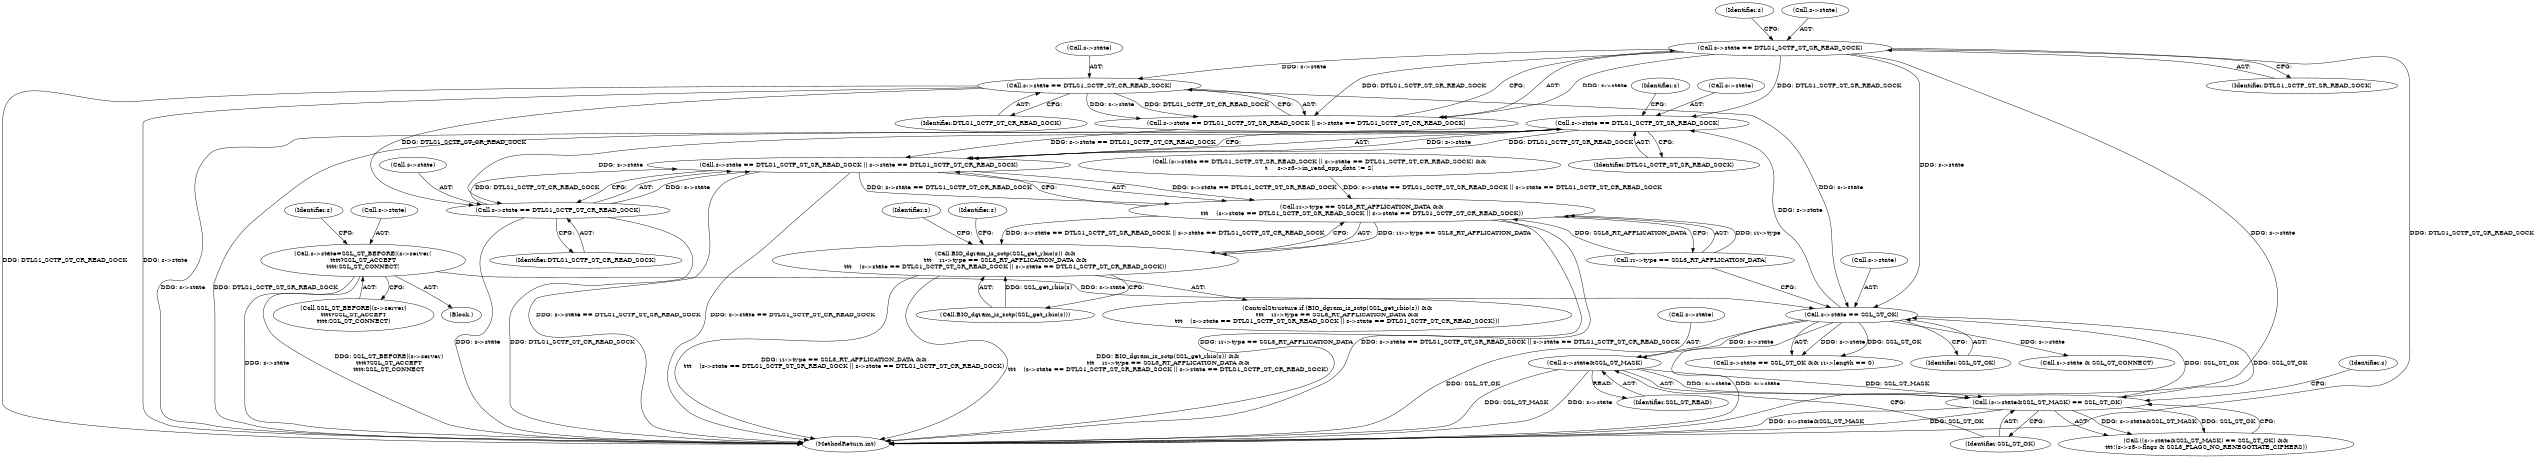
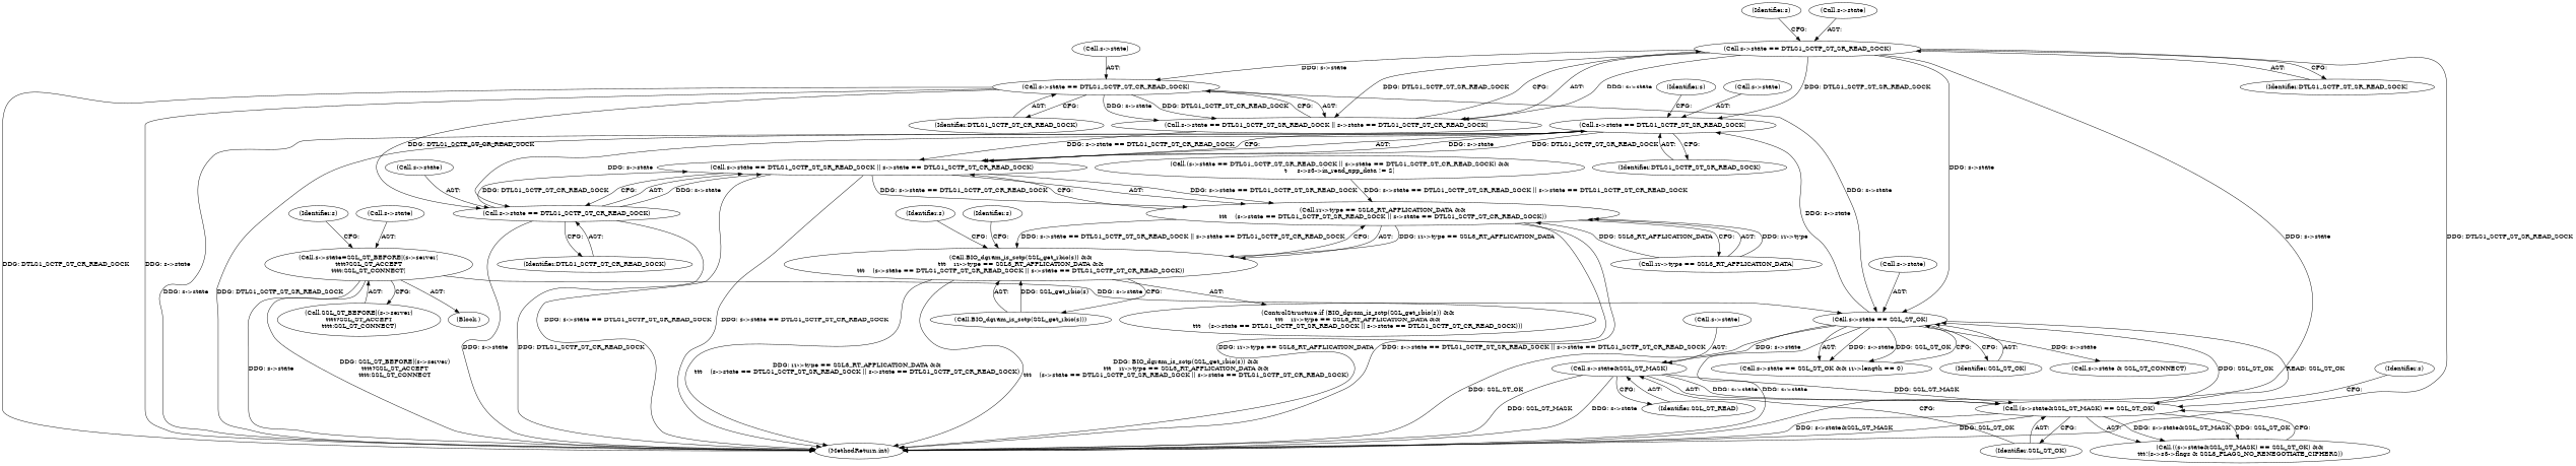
  digraph {
    n1 [label="(Call,s->state == DTLS1_SCTP_ST_SR_READ_SOCK)"]
    n2 [label="(Call,s->state == DTLS1_SCTP_ST_SR_READ_SOCK || s->state == DTLS1_SCTP_ST_CR_READ_SOCK)"]
    n3 [label="(Call,s->state == DTLS1_SCTP_ST_CR_READ_SOCK)"]
    n4 [label="(Identifier,DTLS1_SCTP_ST_SR_READ_SOCK)"]
    n5 [label="(MethodReturn,int)"]
    n6 [label="(Call,rr->type == SSL3_RT_APPLICATION_DATA &&\n\t\t\t    (s->state == DTLS1_SCTP_ST_SR_READ_SOCK || s->state == DTLS1_SCTP_ST_CR_READ_SOCK))"]
    n7 [label="(Identifier,DTLS1_SCTP_ST_CR_READ_SOCK)"]
    n8 [label="(Call,s->state == SSL_ST_OK)"]
    n9 [label="(Call,s->state&SSL_ST_MASK)"]
    n10 [label="(Call,(s->state&SSL_ST_MASK) == SSL_ST_OK)"]
    n11 [label="(Call,s->state == SSL_ST_OK && rr->length == 0)"]
    n12 [label="(Identifier,SSL_ST_OK)"]
    n13 [label="(Call,s->state & SSL_ST_CONNECT)"]
    n14 [label="(Identifier,SSL_ST_READ)"]
    n15 [label="(Identifier,SSL_ST_OK)"]
    n16 [label="(Call,((s->state&SSL_ST_MASK) == SSL_ST_OK) &&\n\t\t\t!(s->s3->flags & SSL3_FLAGS_NO_RENEGOTIATE_CIPHERS))"]
    n17 [label="(Call,s->state=SSL_ST_BEFORE|(s->server)\n\t\t\t\t?SSL_ST_ACCEPT\n\t\t\t\t:SSL_ST_CONNECT)"]
    n18 [label="(Call,SSL_ST_BEFORE|(s->server)\n\t\t\t\t?SSL_ST_ACCEPT\n\t\t\t\t:SSL_ST_CONNECT)"]
    n19 [label="(Block,)"]
    n20 [label="(Call,s->state == DTLS1_SCTP_ST_SR_READ_SOCK)"]
    n21 [label="(Call,s->state == DTLS1_SCTP_ST_CR_READ_SOCK)"]
    n22 [label="(Identifier,DTLS1_SCTP_ST_SR_READ_SOCK)"]
    n23 [label="(Call,s->state == DTLS1_SCTP_ST_SR_READ_SOCK || s->state == DTLS1_SCTP_ST_CR_READ_SOCK)"]
    n24 [label="(Identifier,DTLS1_SCTP_ST_CR_READ_SOCK)"]
    n25 [label="(Call,BIO_dgram_is_sctp(SSL_get_rbio(s)) &&\n\t\t\t    rr->type == SSL3_RT_APPLICATION_DATA &&\n\t\t\t    (s->state == DTLS1_SCTP_ST_SR_READ_SOCK || s->state == DTLS1_SCTP_ST_CR_READ_SOCK))"]
    n26 [label="(Call,rr->type == SSL3_RT_APPLICATION_DATA)"]
    n27 [label="(Call,BIO_dgram_is_sctp(SSL_get_rbio(s)))"]
    n28 [label="(ControlStructure,if (BIO_dgram_is_sctp(SSL_get_rbio(s)) &&\n\t\t\t    rr->type == SSL3_RT_APPLICATION_DATA &&\n\t\t\t    (s->state == DTLS1_SCTP_ST_SR_READ_SOCK || s->state == DTLS1_SCTP_ST_CR_READ_SOCK)))"]
    n29 [label="(Identifier,s)"]
    n30 [label="(Call,s->state)"]
    n31 [label="(Call,s->state)"]
    n32 [label="(Identifier,s)"]
    n33 [label="(Call,s->state)"]
    n34 [label="(Call,s->state)"]
    n35 [label="(Identifier,s)"]
    n36 [label="(Call,s->state)"]
    n37 [label="(Identifier,s)"]
    n38 [label="(Call,(s->state == DTLS1_SCTP_ST_SR_READ_SOCK || s->state == DTLS1_SCTP_ST_CR_READ_SOCK) &&\n\t     s->s3->in_read_app_data != 2)"]
    n39 [label="(Identifier,s)"]
    n40 [label="(Call,s->state)"]
    n41 [label="(Identifier,s)"]
    n42 [label="(Call,s->state)"]
    n1 -> n2 [label="AST: "]
    n1 -> n2 [label="DDG: s->state"]
    n1 -> n2 [label="DDG: DTLS1_SCTP_ST_SR_READ_SOCK"]
    n1 -> n3 [label="DDG: s->state"]
    n1 -> n4 [label="CFG: "]
    n1 -> n5 [label="DDG: s->state"]
    n1 -> n5 [label="DDG: DTLS1_SCTP_ST_SR_READ_SOCK"]
    n2 -> n1 [label="CFG: "]
    n2 -> n3 [label="CFG: "]
    n2 -> n5 [label="DDG: s->state == DTLS1_SCTP_ST_SR_READ_SOCK"]
    n2 -> n5 [label="DDG: s->state == DTLS1_SCTP_ST_CR_READ_SOCK"]
    n2 -> n6 [label="AST: "]
    n2 -> n6 [label="DDG: s->state == DTLS1_SCTP_ST_SR_READ_SOCK"]
    n2 -> n6 [label="DDG: s->state == DTLS1_SCTP_ST_CR_READ_SOCK"]
    n3 -> n2 [label="AST: "]
    n3 -> n2 [label="DDG: s->state"]
    n3 -> n2 [label="DDG: DTLS1_SCTP_ST_CR_READ_SOCK"]
    n3 -> n5 [label="DDG: s->state"]
    n3 -> n5 [label="DDG: DTLS1_SCTP_ST_CR_READ_SOCK"]
    n3 -> n7 [label="CFG: "]
    n4 -> n1 [label="AST: "]
    n6 -> n2 [label="CFG: "]
    n6 -> n5 [label="DDG: rr->type == SSL3_RT_APPLICATION_DATA"]
    n6 -> n5 [label="DDG: s->state == DTLS1_SCTP_ST_SR_READ_SOCK || s->state == DTLS1_SCTP_ST_CR_READ_SOCK"]
    n6 -> n25 [label="AST: "]
    n6 -> n25 [label="DDG: rr->type == SSL3_RT_APPLICATION_DATA"]
    n6 -> n25 [label="DDG: s->state == DTLS1_SCTP_ST_SR_READ_SOCK || s->state == DTLS1_SCTP_ST_CR_READ_SOCK"]
    n6 -> n26 [label="CFG: "]
    n7 -> n3 [label="AST: "]
    n8 -> n1 [label="DDG: s->state"]
    n8 -> n5 [label="DDG: SSL_ST_OK"]
    n8 -> n5 [label="DDG: s->state"]
    n8 -> n9 [label="DDG: s->state"]
-   n8 -> n10 [label="DDG: SSL_ST_OK"]
+   n8 -> n10 [label="READ: SSL_ST_OK"]
    n8 -> n11 [label="AST: "]
    n8 -> n11 [label="DDG: s->state"]
    n8 -> n11 [label="DDG: SSL_ST_OK"]
    n8 -> n12 [label="CFG: "]
    n8 -> n13 [label="DDG: s->state"]
    n9 -> n5 [label="DDG: s->state"]
    n9 -> n5 [label="DDG: SSL_ST_MASK"]
    n9 -> n10 [label="AST: "]
    n9 -> n10 [label="DDG: s->state"]
    n9 -> n10 [label="DDG: SSL_ST_MASK"]
-   n9 -> n14 [label="READ: "]
+   n9 -> n14 [label="CFG: "]
    n10 -> n5 [label="DDG: s->state&SSL_ST_MASK"]
    n10 -> n5 [label="DDG: SSL_ST_OK"]
    n10 -> n8 [label="DDG: SSL_ST_OK"]
    n10 -> n15 [label="CFG: "]
    n10 -> n16 [label="AST: "]
    n10 -> n16 [label="DDG: s->state&SSL_ST_MASK"]
    n10 -> n16 [label="DDG: SSL_ST_OK"]
-   n26 -> n8 [label="CFG: "]
+   n11 -> n8 [label="CFG: "]
    n12 -> n8 [label="AST: "]
    n14 -> n9 [label="AST: "]
    n15 -> n9 [label="CFG: "]
    n15 -> n10 [label="AST: "]
    n16 -> n10 [label="CFG: "]
    n17 -> n5 [label="DDG: s->state"]
    n17 -> n5 [label="DDG: SSL_ST_BEFORE|(s->server)\n\t\t\t\t?SSL_ST_ACCEPT\n\t\t\t\t:SSL_ST_CONNECT"]
    n17 -> n8 [label="DDG: s->state"]
    n17 -> n18 [label="CFG: "]
    n17 -> n19 [label="AST: "]
    n18 -> n17 [label="AST: "]
    n20 -> n1 [label="DDG: DTLS1_SCTP_ST_SR_READ_SOCK"]
    n20 -> n5 [label="DDG: s->state"]
    n20 -> n5 [label="DDG: DTLS1_SCTP_ST_SR_READ_SOCK"]
    n20 -> n8 [label="DDG: s->state"]
    n20 -> n21 [label="DDG: s->state"]
    n20 -> n22 [label="CFG: "]
    n20 -> n23 [label="AST: "]
    n20 -> n23 [label="DDG: s->state"]
    n20 -> n23 [label="DDG: DTLS1_SCTP_ST_SR_READ_SOCK"]
    n21 -> n3 [label="DDG: DTLS1_SCTP_ST_CR_READ_SOCK"]
    n21 -> n5 [label="DDG: DTLS1_SCTP_ST_CR_READ_SOCK"]
    n21 -> n5 [label="DDG: s->state"]
    n21 -> n8 [label="DDG: s->state"]
    n21 -> n23 [label="AST: "]
    n21 -> n23 [label="DDG: s->state"]
    n21 -> n23 [label="DDG: DTLS1_SCTP_ST_CR_READ_SOCK"]
    n21 -> n24 [label="CFG: "]
    n22 -> n20 [label="AST: "]
    n23 -> n2 [label="DDG: s->state == DTLS1_SCTP_ST_CR_READ_SOCK"]
    n23 -> n20 [label="CFG: "]
    n23 -> n21 [label="CFG: "]
    n24 -> n21 [label="AST: "]
    n25 -> n5 [label="DDG: rr->type == SSL3_RT_APPLICATION_DATA &&\n\t\t\t    (s->state == DTLS1_SCTP_ST_SR_READ_SOCK || s->state == DTLS1_SCTP_ST_CR_READ_SOCK)"]
    n25 -> n5 [label="DDG: BIO_dgram_is_sctp(SSL_get_rbio(s)) &&\n\t\t\t    rr->type == SSL3_RT_APPLICATION_DATA &&\n\t\t\t    (s->state == DTLS1_SCTP_ST_SR_READ_SOCK || s->state == DTLS1_SCTP_ST_CR_READ_SOCK)"]
    n25 -> n6 [label="CFG: "]
    n25 -> n27 [label="CFG: "]
    n25 -> n28 [label="AST: "]
    n26 -> n6 [label="AST: "]
    n26 -> n6 [label="DDG: rr->type"]
    n26 -> n6 [label="DDG: SSL3_RT_APPLICATION_DATA"]
    n27 -> n25 [label="AST: "]
    n27 -> n25 [label="DDG: SSL_get_rbio(s)"]
    n29 -> n20 [label="CFG: "]
    n30 -> n8 [label="AST: "]
    n31 -> n21 [label="AST: "]
    n32 -> n17 [label="CFG: "]
    n33 -> n9 [label="AST: "]
    n34 -> n17 [label="AST: "]
    n35 -> n1 [label="CFG: "]
    n36 -> n20 [label="AST: "]
    n37 -> n10 [label="CFG: "]
    n38 -> n6 [label="DDG: s->state == DTLS1_SCTP_ST_SR_READ_SOCK || s->state == DTLS1_SCTP_ST_CR_READ_SOCK"]
    n39 -> n25 [label="CFG: "]
    n40 -> n1 [label="AST: "]
    n41 -> n25 [label="CFG: "]
    n42 -> n3 [label="AST: "]
  }
